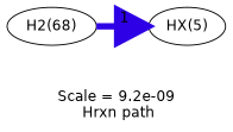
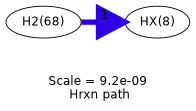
  digraph {
    fontname="DejaVu Sans"
    label="Scale = 9.2e-09\l Hrxn path"
    rankdir=LR
    node [fontname="DejaVu Sans"]
    n1 [label="H2(68)"]
-   n2 [label="HX(5)"]
+   n2 [label="HX(8)"]
    n1 -> n2 [arrowsize=3 color="0.7, 1.5, 0.9" fontname="DejaVu Sans" label=" 1" style="setlinewidth(6)"]
  }
